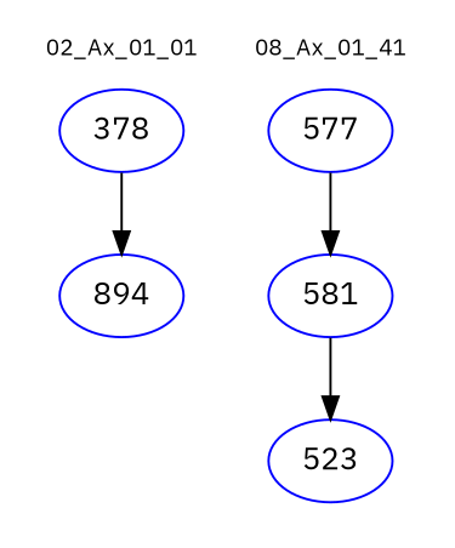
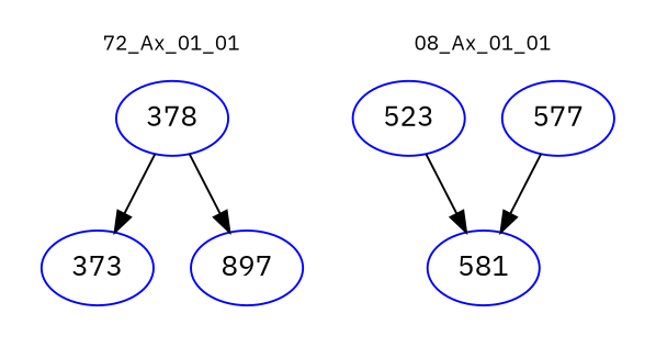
  digraph {
    fontname="IBM Plex Sans"
    node [color=blue fontname="IBM Plex Sans"]
    edge [color=black fontname="IBM Plex Sans"]
    n1 [label=378]
-   n3 [label=894]
+   n2 [label=373]
+   n3 [label=897]
    n4 [label=581]
    n5 [label=577]
    n6 [label=523]
    subgraph cluster_1 {
      color=white
      fontsize=10
-     label="02_Ax_01_01"
+     label="72_Ax_01_01"
      n1
+     n2
      n3
    }
    subgraph cluster_2 {
      color=white
      fontsize=10
-     label="08_Ax_01_41"
+     label="08_Ax_01_01"
      n4
      n5
      n6
    }
+   n1 -> n2
    n1 -> n3
-   n4 -> n6
+   n6 -> n4
    n5 -> n4
  }
